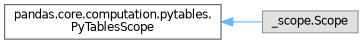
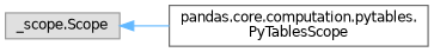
  digraph {
    rankdir=LR
    node [fontname=Helvetica fontsize=10 shape=box style=filled]
    n1 [color=grey60 fillcolor="#E0E0E0" height=0.2 label="_scope.Scope" width=0.4]
    n2 [color=grey40 fillcolor=white height=0.2 label="pandas.core.computation.pytables.\lPyTablesScope" width=0.4]
-   n2 -> n1 [color=steelblue1 dir=back fontname=Helvetica fontsize=10 labelfontname=Helvetica labelfontsize=10 style=solid]
+   n1 -> n2 [color=steelblue1 dir=back fontname=Helvetica fontsize=10 labelfontname=Helvetica labelfontsize=10 style=solid]
  }
